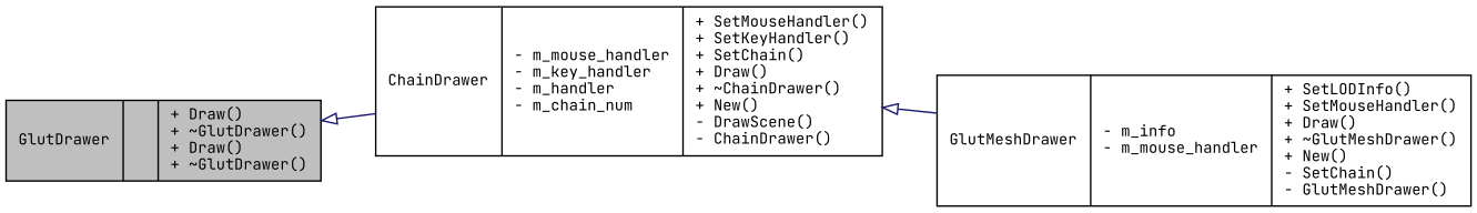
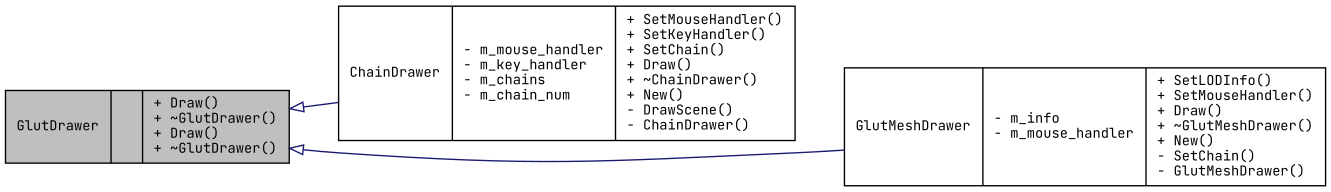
  digraph {
    fontname="JetBrains Mono"
    rankdir=LR
    node [color=black fillcolor=white fontname="JetBrains Mono" fontsize=10 shape=record style=filled]
    edge [arrowtail=empty color=midnightblue dir=back fontname="JetBrains Mono" fontsize=10 labelfontname=Helvetica labelfontsize=10 style=solid]
    n1 [fillcolor=grey75 fontcolor=black height=0.2 label="{GlutDrawer\n||+ Draw()\l+ ~GlutDrawer()\l+ Draw()\l+ ~GlutDrawer()\l}" width=0.4]
-   n2 [height=0.2 label="{ChainDrawer\n|- m_mouse_handler\l- m_key_handler\l- m_handler\l- m_chain_num\l|+ SetMouseHandler()\l+ SetKeyHandler()\l+ SetChain()\l+ Draw()\l+ ~ChainDrawer()\l+ New()\l- DrawScene()\l- ChainDrawer()\l}" width=0.4]
+   n2 [height=0.2 label="{ChainDrawer\n|- m_mouse_handler\l- m_key_handler\l- m_chains\l- m_chain_num\l|+ SetMouseHandler()\l+ SetKeyHandler()\l+ SetChain()\l+ Draw()\l+ ~ChainDrawer()\l+ New()\l- DrawScene()\l- ChainDrawer()\l}" width=0.4]
    n3 [height=0.2 label="{GlutMeshDrawer\n|- m_info\l- m_mouse_handler\l|+ SetLODInfo()\l+ SetMouseHandler()\l+ Draw()\l+ ~GlutMeshDrawer()\l+ New()\l- SetChain()\l- GlutMeshDrawer()\l}" width=0.4]
    n1 -> n2
-   n2 -> n3
+   n1 -> n3
  }
